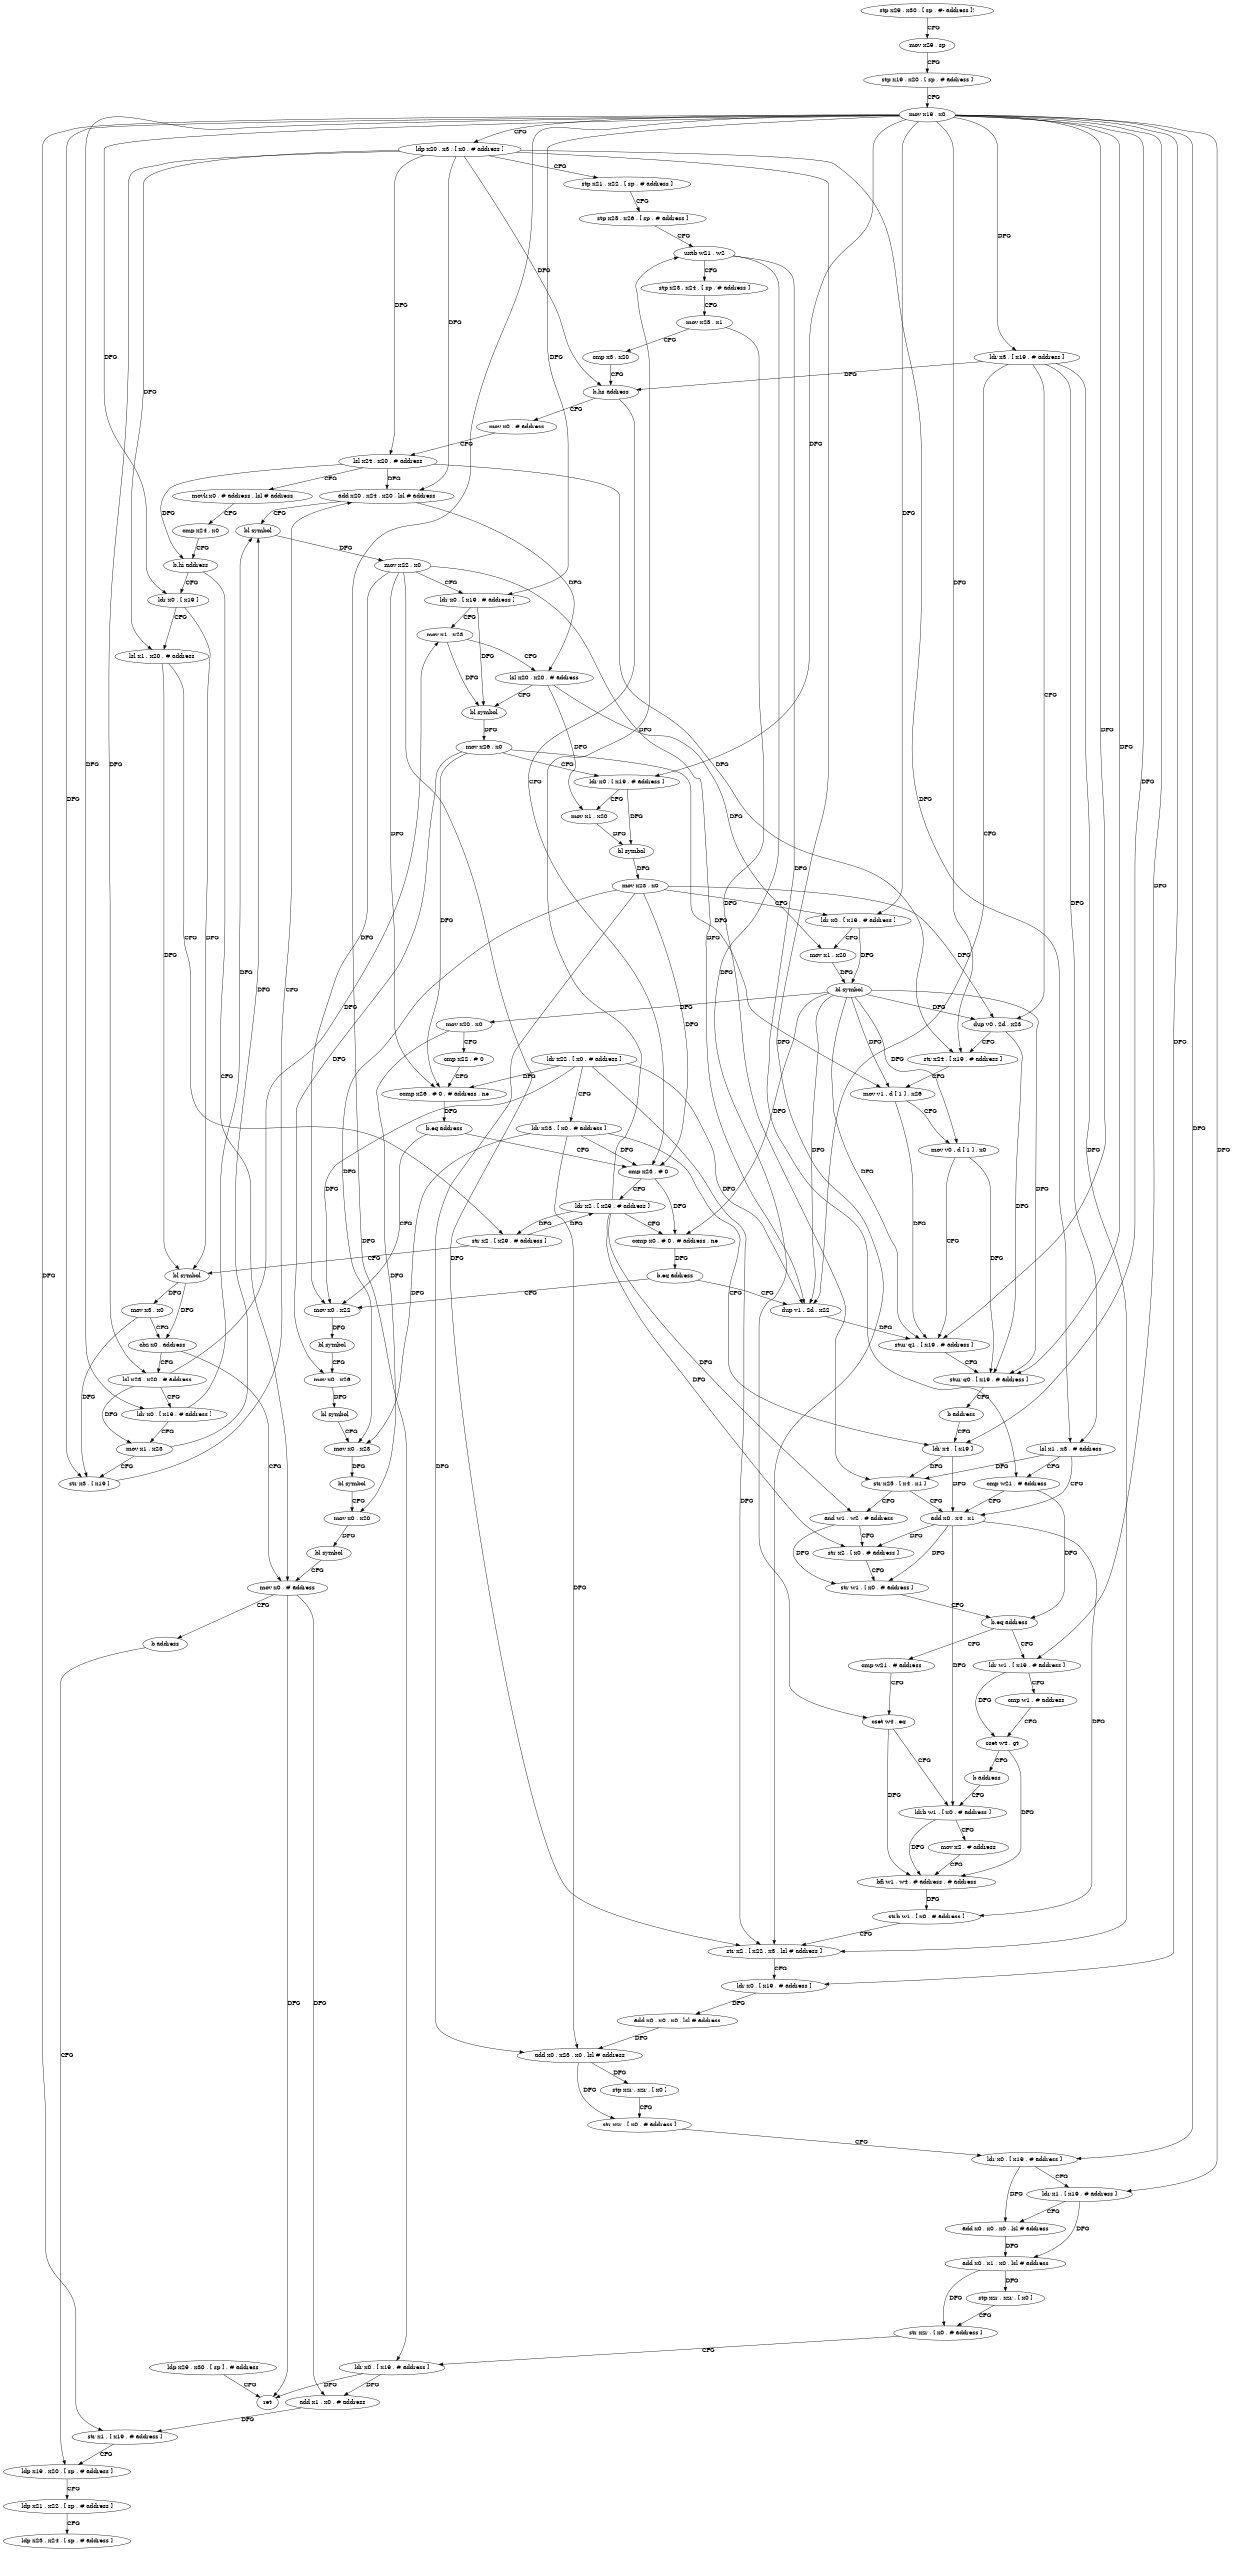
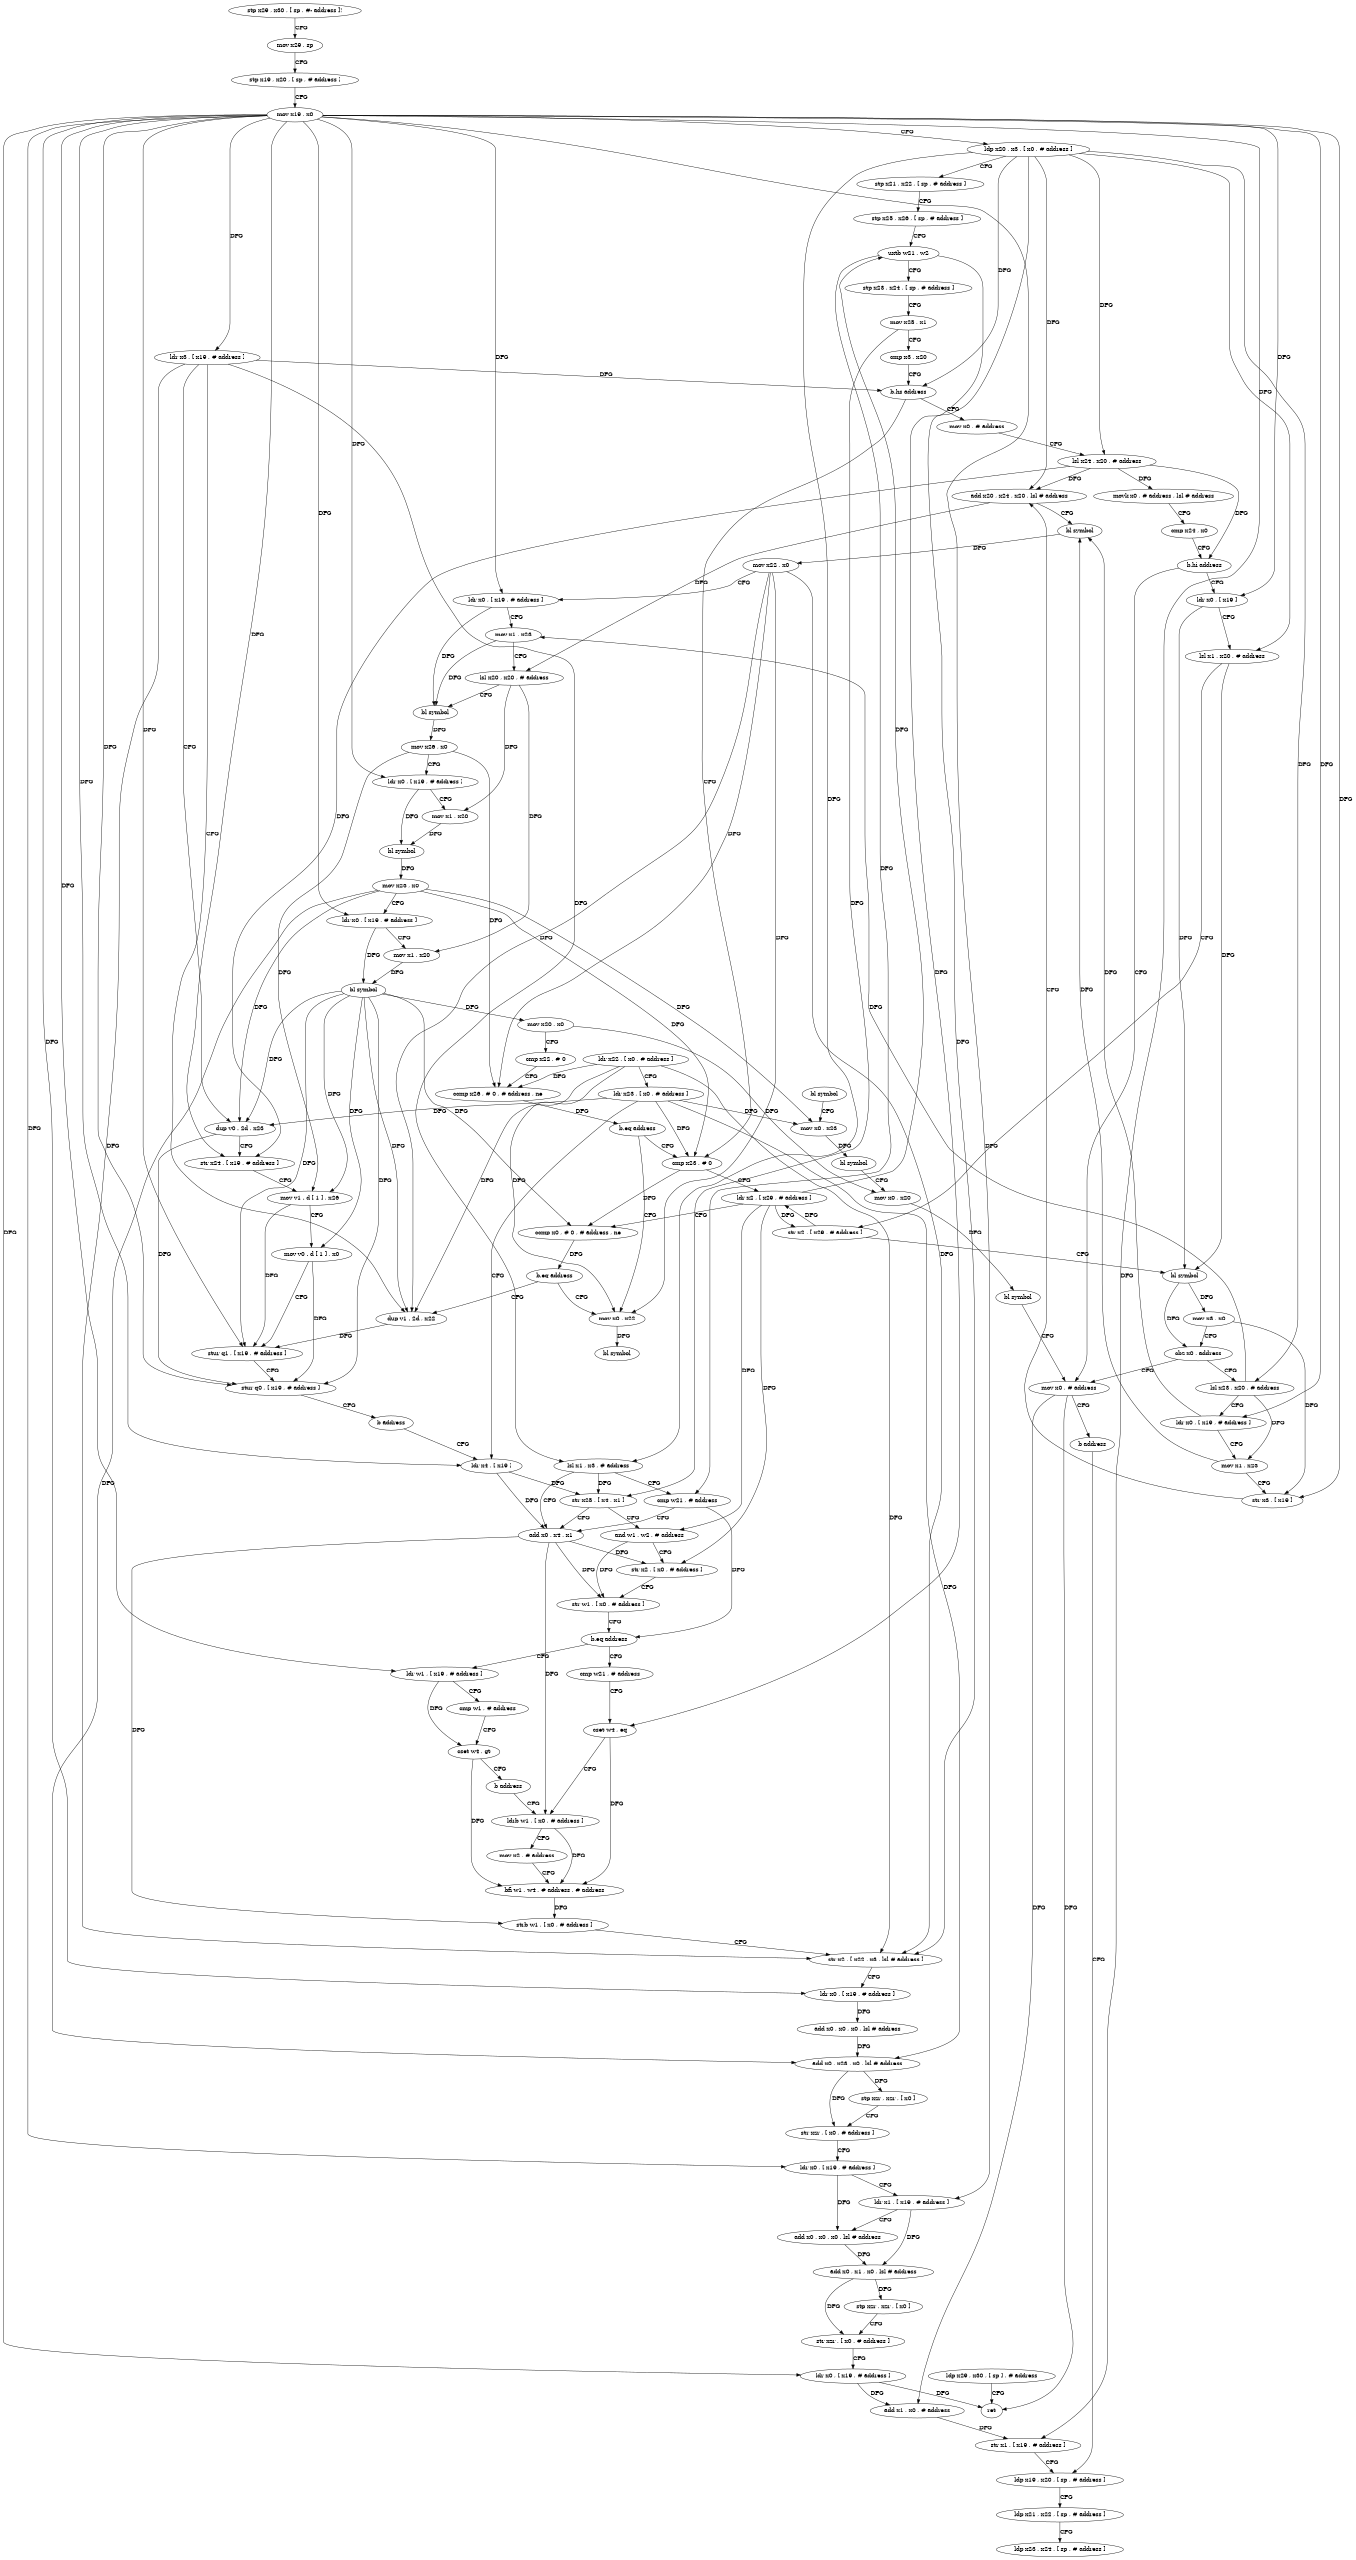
  digraph {
    n1 [label="stp x29 , x30 , [ sp , #- address ]!"]
    n2 [label="mov x29 , sp"]
    n3 [label="stp x19 , x20 , [ sp , # address ]"]
    n4 [label="mov x19 , x0"]
    n5 [label="ldp x20 , x3 , [ x0 , # address ]"]
    n6 [label="ldr x0 , [ x19 ]"]
    n7 [label="ldr x4 , [ x19 ]"]
    n8 [label="ldr w1 , [ x19 , # address ]"]
    n9 [label="ldr x0 , [ x19 , # address ]"]
    n10 [label="str x3 , [ x19 ]"]
    n11 [label="ldr x0 , [ x19 , # address ]"]
    n12 [label="ldr x0 , [ x19 , # address ]"]
    n13 [label="ldr x0 , [ x19 , # address ]"]
    n14 [label="ldr x0 , [ x19 , # address ]"]
    n15 [label="ldr x0 , [ x19 , # address ]"]
    n16 [label="ldr x1 , [ x19 , # address ]"]
    n17 [label="ldr x0 , [ x19 , # address ]"]
    n18 [label="str x1 , [ x19 , # address ]"]
    n19 [label="ldr x3 , [ x19 , # address ]"]
    n20 [label="str x24 , [ x19 , # address ]"]
    n21 [label="stur q1 , [ x19 , # address ]"]
    n22 [label="stur q0 , [ x19 , # address ]"]
    n23 [label="stp x21 , x22 , [ sp , # address ]"]
    n24 [label="b.hs address"]
    n25 [label="lsl x24 , x20 , # address"]
    n26 [label="lsl x1 , x20 , # address"]
    n27 [label="lsl x23 , x20 , # address"]
    n28 [label="add x20 , x24 , x20 , lsl # address"]
    n29 [label="str x2 , [ x22 , x3 , lsl # address ]"]
    n30 [label="lsl x1 , x3 , # address"]
    n31 [label="bl symbol"]
    n32 [label="str x25 , [ x4 , x1 ]"]
    n33 [label="add x0 , x4 , x1"]
    n34 [label="cmp w1 , # address"]
    n35 [label="cset w4 , gt"]
    n36 [label="mov x1 , x23"]
    n37 [label="bl symbol"]
    n38 [label="mov x1 , x23"]
    n39 [label="bl symbol"]
    n40 [label="mov x1 , x20"]
    n41 [label="bl symbol"]
    n42 [label="mov x1 , x20"]
    n43 [label="bl symbol"]
    n44 [label="add x0 , x0 , x0 , lsl # address"]
    n45 [label="add x0 , x0 , x0 , lsl # address"]
    n46 [label="add x0 , x1 , x0 , lsl # address"]
    n47 [label=ret]
    n48 [label="add x1 , x0 , # address"]
    n49 [label="ldp x19 , x20 , [ sp , # address ]"]
    n50 [label="dup v1 . 2d , x22"]
    n51 [label="dup v0 . 2d , x23"]
    n52 [label="mov v1 . d [ 1 ] , x26"]
    n53 [label="b address"]
    n54 [label="stp x25 , x26 , [ sp , # address ]"]
    n55 [label="mov x0 , # address"]
    n56 [label="cmp x23 , # 0"]
    n57 [label="movk x0 , # address , lsl # address"]
    n58 [label="b.hi address"]
    n59 [label="str x2 , [ x29 , # address ]"]
    n60 [label="lsl x20 , x20 , # address"]
    n61 [label="cmp w21 , # address"]
    n62 [label="uxtb w21 , w2"]
    n63 [label="stp x23 , x24 , [ sp , # address ]"]
    n64 [label="cset w4 , eq"]
    n65 [label="mov x25 , x1"]
    n66 [label="bfi w1 , w4 , # address , # address"]
    n67 [label="ldrb w1 , [ x0 , # address ]"]
    n68 [label="b.eq address"]
    n69 [label="cmp x3 , x20"]
    n70 [label="and w1 , w2 , # address"]
    n71 [label="ldr x22 , [ x0 , # address ]"]
    n72 [label="ldr x23 , [ x0 , # address ]"]
    n73 [label="ccmp x26 , # 0 , # address , ne"]
    n74 [label="mov x0 , x22"]
    n75 [label="add x0 , x23 , x0 , lsl # address"]
    n76 [label="mov x0 , x23"]
    n77 [label="b.eq address"]
    n78 [label="bl symbol"]
    n79 [label="cmp x24 , x0"]
    n80 [label="mov x0 , # address"]
    n81 [label="b address"]
    n82 [label="mov x3 , x0"]
    n83 [label="cbz x0 , address"]
    n84 [label="ldr x2 , [ x29 , # address ]"]
    n85 [label="ccmp x0 , # 0 , # address , ne"]
    n86 [label="stp xzr , xzr , [ x0 ]"]
    n87 [label="str xzr , [ x0 , # address ]"]
    n88 [label="bl symbol"]
    n89 [label="strb w1 , [ x0 , # address ]"]
    n90 [label="str x2 , [ x0 , # address ]"]
    n91 [label="str w1 , [ x0 , # address ]"]
    n92 [label="ldp x21 , x22 , [ sp , # address ]"]
    n93 [label="ldp x23 , x24 , [ sp , # address ]"]
    n94 [label="b address"]
    n95 [label="mov x2 , # address"]
    n96 [label="cmp w21 , # address"]
    n97 [label="ldp x29 , x30 , [ sp ] , # address"]
    n98 [label="mov x22 , x0"]
    n99 [label="mov x26 , x0"]
-   n100 [label="mov x0 , x26"]
    n101 [label="bl symbol"]
    n102 [label="mov v0 . d [ 1 ] , x0"]
    n103 [label="mov x23 , x0"]
    n104 [label="mov x20 , x0"]
    n105 [label="cmp x22 , # 0"]
    n106 [label="mov x0 , x20"]
    n107 [label="b.eq address"]
    n108 [label="bl symbol"]
    n109 [label="stp xzr , xzr , [ x0 ]"]
    n110 [label="str xzr , [ x0 , # address ]"]
    n1 -> n2 [label=CFG]
    n2 -> n3 [label=CFG]
    n3 -> n4 [label=CFG]
    n4 -> n5 [label=CFG]
    n4 -> n6 [label=DFG]
    n4 -> n7 [label=DFG]
    n4 -> n8 [label=DFG]
    n4 -> n9 [label=DFG]
    n4 -> n10 [label=DFG]
    n4 -> n11 [label=DFG]
    n4 -> n12 [label=DFG]
    n4 -> n13 [label=DFG]
    n4 -> n14 [label=DFG]
    n4 -> n15 [label=DFG]
    n4 -> n16 [label=DFG]
    n4 -> n17 [label=DFG]
    n4 -> n18 [label=DFG]
    n4 -> n19 [label=DFG]
    n4 -> n20 [label=DFG]
    n4 -> n21 [label=DFG]
    n4 -> n22 [label=DFG]
    n5 -> n23 [label=CFG]
    n5 -> n24 [label=DFG]
    n5 -> n25 [label=DFG]
    n5 -> n26 [label=DFG]
    n5 -> n27 [label=DFG]
    n5 -> n28 [label=DFG]
    n5 -> n29 [label=DFG]
    n5 -> n30 [label=DFG]
    n6 -> n26 [label=CFG]
    n6 -> n31 [label=DFG]
    n7 -> n32 [label=DFG]
    n7 -> n33 [label=DFG]
    n8 -> n34 [label=CFG]
    n8 -> n35 [label=DFG]
    n9 -> n36 [label=CFG]
    n9 -> n37 [label=DFG]
    n10 -> n28 [label=CFG]
    n11 -> n38 [label=CFG]
    n11 -> n39 [label=DFG]
    n12 -> n40 [label=CFG]
    n12 -> n41 [label=DFG]
    n13 -> n42 [label=CFG]
    n13 -> n43 [label=DFG]
    n14 -> n44 [label=DFG]
    n15 -> n16 [label=CFG]
    n15 -> n45 [label=DFG]
    n16 -> n45 [label=CFG]
    n16 -> n46 [label=DFG]
    n17 -> n47 [label=DFG]
    n17 -> n48 [label=DFG]
    n18 -> n49 [label=CFG]
    n19 -> n24 [label=DFG]
    n19 -> n29 [label=DFG]
    n19 -> n30 [label=DFG]
    n19 -> n50 [label=CFG]
    n19 -> n51 [label=CFG]
    n20 -> n52 [label=CFG]
    n21 -> n22 [label=CFG]
    n22 -> n53 [label=CFG]
    n23 -> n54 [label=CFG]
    n24 -> n55 [label=CFG]
    n24 -> n56 [label=CFG]
    n25 -> n20 [label=DFG]
    n25 -> n28 [label=DFG]
-   n25 -> n57 [label=CFG]
+   n25 -> n57 [label=DFG]
    n25 -> n58 [label=DFG]
    n26 -> n31 [label=DFG]
    n26 -> n59 [label=CFG]
    n27 -> n9 [label=CFG]
    n27 -> n36 [label=DFG]
    n27 -> n38 [label=DFG]
    n28 -> n37 [label=CFG]
    n28 -> n60 [label=DFG]
    n29 -> n14 [label=CFG]
    n30 -> n32 [label=DFG]
    n30 -> n33 [label=CFG]
    n30 -> n61 [label=CFG]
    n31 -> n82 [label=DFG]
    n31 -> n83 [label=DFG]
    n32 -> n33 [label=CFG]
    n32 -> n70 [label=CFG]
    n33 -> n67 [label=DFG]
    n33 -> n89 [label=DFG]
    n33 -> n90 [label=DFG]
    n33 -> n91 [label=DFG]
    n34 -> n35 [label=CFG]
    n35 -> n66 [label=DFG]
    n35 -> n94 [label=CFG]
    n36 -> n10 [label=CFG]
    n36 -> n37 [label=DFG]
    n37 -> n98 [label=DFG]
    n38 -> n39 [label=DFG]
    n38 -> n60 [label=CFG]
    n39 -> n99 [label=DFG]
    n40 -> n41 [label=DFG]
    n41 -> n103 [label=DFG]
    n42 -> n43 [label=DFG]
    n43 -> n21 [label=DFG]
    n43 -> n22 [label=DFG]
    n43 -> n50 [label=DFG]
    n43 -> n51 [label=DFG]
    n43 -> n52 [label=DFG]
    n43 -> n85 [label=DFG]
    n43 -> n102 [label=DFG]
    n43 -> n104 [label=DFG]
    n44 -> n75 [label=DFG]
    n45 -> n46 [label=DFG]
    n46 -> n109 [label=DFG]
    n46 -> n110 [label=DFG]
    n48 -> n18 [label=DFG]
    n49 -> n92 [label=CFG]
    n50 -> n21 [label=DFG]
    n51 -> n20 [label=CFG]
    n51 -> n22 [label=DFG]
    n52 -> n21 [label=DFG]
    n52 -> n102 [label=CFG]
    n53 -> n7 [label=CFG]
    n54 -> n62 [label=CFG]
    n55 -> n25 [label=CFG]
    n56 -> n84 [label=CFG]
    n56 -> n85 [label=DFG]
    n57 -> n79 [label=CFG]
    n58 -> n6 [label=CFG]
    n58 -> n80 [label=CFG]
    n59 -> n31 [label=CFG]
    n59 -> n84 [label=DFG]
    n60 -> n39 [label=CFG]
    n60 -> n40 [label=DFG]
    n60 -> n42 [label=DFG]
    n61 -> n33 [label=CFG]
    n61 -> n68 [label=DFG]
    n62 -> n61 [label=DFG]
    n62 -> n63 [label=CFG]
    n62 -> n64 [label=DFG]
    n63 -> n65 [label=CFG]
    n64 -> n66 [label=DFG]
    n64 -> n67 [label=CFG]
    n65 -> n32 [label=DFG]
    n65 -> n69 [label=CFG]
    n66 -> n89 [label=DFG]
    n67 -> n66 [label=DFG]
    n67 -> n95 [label=CFG]
    n68 -> n8 [label=CFG]
    n68 -> n96 [label=CFG]
    n69 -> n24 [label=CFG]
    n70 -> n90 [label=CFG]
    n70 -> n91 [label=DFG]
    n71 -> n29 [label=DFG]
    n71 -> n50 [label=DFG]
    n71 -> n72 [label=CFG]
    n71 -> n73 [label=DFG]
    n71 -> n74 [label=DFG]
    n72 -> n7 [label=CFG]
+   n72 -> n51 [label=DFG]
    n72 -> n56 [label=DFG]
    n72 -> n75 [label=DFG]
    n72 -> n76 [label=DFG]
    n73 -> n77 [label=DFG]
    n74 -> n78 [label=DFG]
    n75 -> n86 [label=DFG]
    n75 -> n87 [label=DFG]
    n76 -> n88 [label=DFG]
    n77 -> n56 [label=CFG]
    n77 -> n74 [label=CFG]
-   n78 -> n100 [label=CFG]
    n79 -> n58 [label=CFG]
    n80 -> n47 [label=DFG]
    n80 -> n48 [label=DFG]
    n80 -> n81 [label=CFG]
    n81 -> n49 [label=CFG]
    n82 -> n10 [label=DFG]
    n82 -> n83 [label=CFG]
    n83 -> n27 [label=CFG]
    n83 -> n80 [label=CFG]
    n84 -> n59 [label=DFG]
    n84 -> n62 [label=DFG]
    n84 -> n70 [label=DFG]
    n84 -> n85 [label=CFG]
    n84 -> n90 [label=DFG]
    n85 -> n107 [label=DFG]
    n86 -> n87 [label=CFG]
    n87 -> n15 [label=CFG]
    n88 -> n106 [label=CFG]
    n89 -> n29 [label=CFG]
    n90 -> n91 [label=CFG]
    n91 -> n68 [label=CFG]
    n92 -> n93 [label=CFG]
    n94 -> n67 [label=CFG]
    n95 -> n66 [label=CFG]
    n96 -> n64 [label=CFG]
    n97 -> n47 [label=CFG]
    n98 -> n11 [label=CFG]
    n98 -> n29 [label=DFG]
    n98 -> n50 [label=DFG]
    n98 -> n73 [label=DFG]
    n98 -> n74 [label=DFG]
    n99 -> n12 [label=CFG]
    n99 -> n52 [label=DFG]
    n99 -> n73 [label=DFG]
-   n99 -> n100 [label=DFG]
-   n100 -> n101 [label=DFG]
    n101 -> n76 [label=CFG]
    n102 -> n21 [label=CFG]
    n102 -> n22 [label=DFG]
    n103 -> n13 [label=CFG]
    n103 -> n51 [label=DFG]
    n103 -> n56 [label=DFG]
    n103 -> n75 [label=DFG]
    n103 -> n76 [label=DFG]
    n104 -> n105 [label=CFG]
    n104 -> n106 [label=DFG]
    n105 -> n73 [label=CFG]
    n106 -> n108 [label=DFG]
    n107 -> n50 [label=CFG]
    n107 -> n74 [label=CFG]
    n108 -> n80 [label=CFG]
    n109 -> n110 [label=CFG]
    n110 -> n17 [label=CFG]
  }
